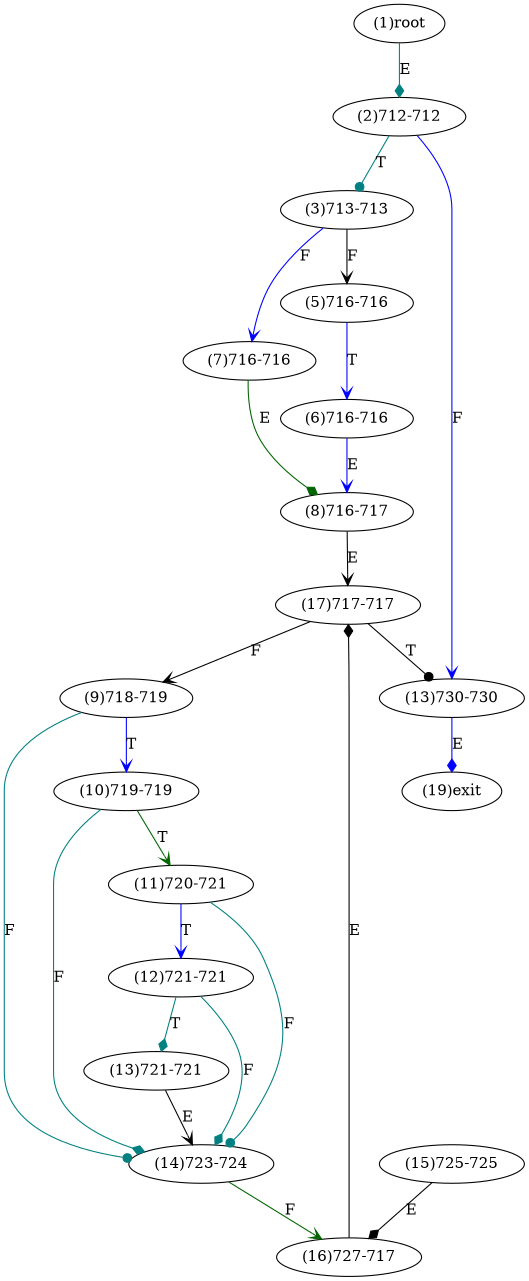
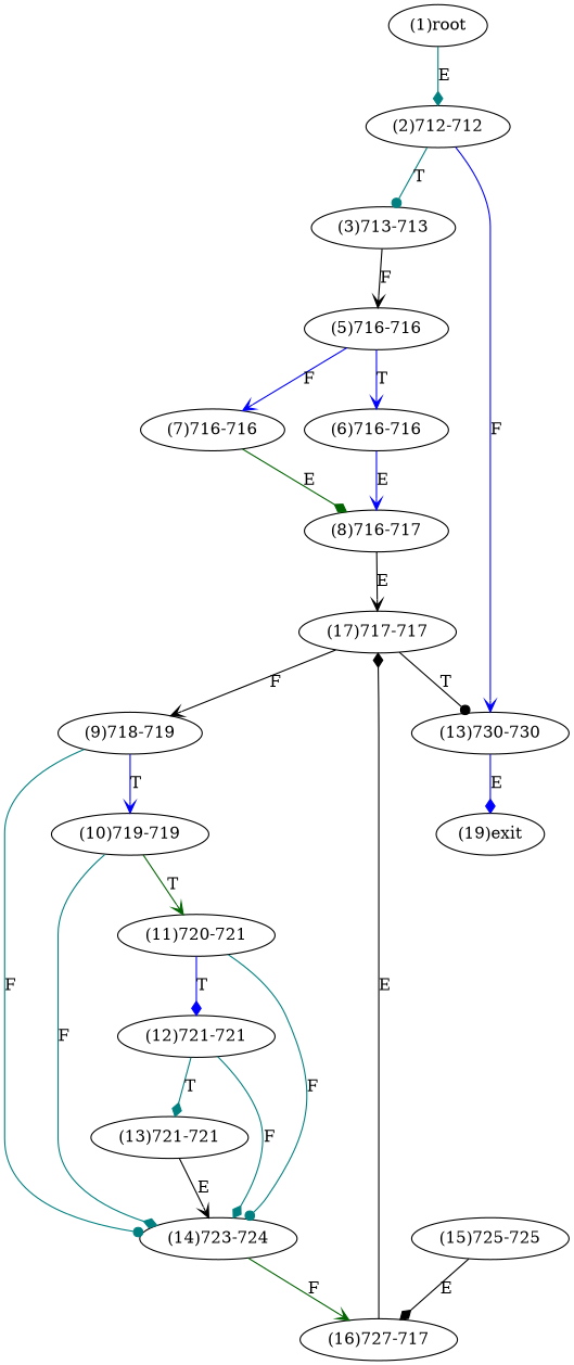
  digraph {
    edge [arrowhead=vee color=teal]
    n1 [label="(1)root"]
    n2 [label="(2)712-712"]
    n3 [label="(3)713-713"]
    n4 [label="(13)730-730"]
    n5 [label="(5)716-716"]
    n6 [label="(19)exit"]
    n7 [label="(6)716-716"]
    n8 [label="(7)716-716"]
    n9 [label="(8)716-717"]
    n10 [label="(17)717-717"]
    n11 [label="(9)718-719"]
    n12 [label="(10)719-719"]
    n13 [label="(14)723-724"]
    n14 [label="(11)720-721"]
    n15 [label="(16)727-717"]
    n16 [label="(12)721-721"]
    n17 [label="(13)721-721"]
    n18 [label="(15)725-725"]
    n1 -> n2 [arrowhead=diamond label=E]
    n2 -> n3 [arrowhead=dot label=T]
    n2 -> n4 [color=blue label=F]
    n3 -> n5 [color=black label=F]
    n4 -> n6 [arrowhead=diamond color=blue label=E]
    n5 -> n7 [color=blue label=T]
-   n3 -> n8 [color=blue label=F]
+   n5 -> n8 [color=blue label=F]
    n7 -> n9 [color=blue label=E]
    n8 -> n9 [arrowhead=diamond color=darkgreen label=E]
    n9 -> n10 [color=black label=E]
    n10 -> n4 [arrowhead=dot color=black label=T]
    n10 -> n11 [color=black label=F]
    n11 -> n12 [color=blue label=T]
    n11 -> n13 [arrowhead=dot label=F]
    n12 -> n13 [arrowhead=diamond label=F]
    n12 -> n14 [color=darkgreen label=T]
    n13 -> n15 [color=darkgreen label=F]
    n14 -> n13 [arrowhead=dot label=F]
-   n14 -> n16 [color=blue label=T]
+   n14 -> n16 [arrowhead=diamond color=blue label=T]
    n15 -> n10 [arrowhead=diamond color=black label=E]
    n16 -> n13 [arrowhead=diamond label=F]
    n16 -> n17 [arrowhead=diamond label=T]
    n17 -> n13 [color=black label=E]
    n18 -> n15 [arrowhead=diamond color=black label=E]
  }
